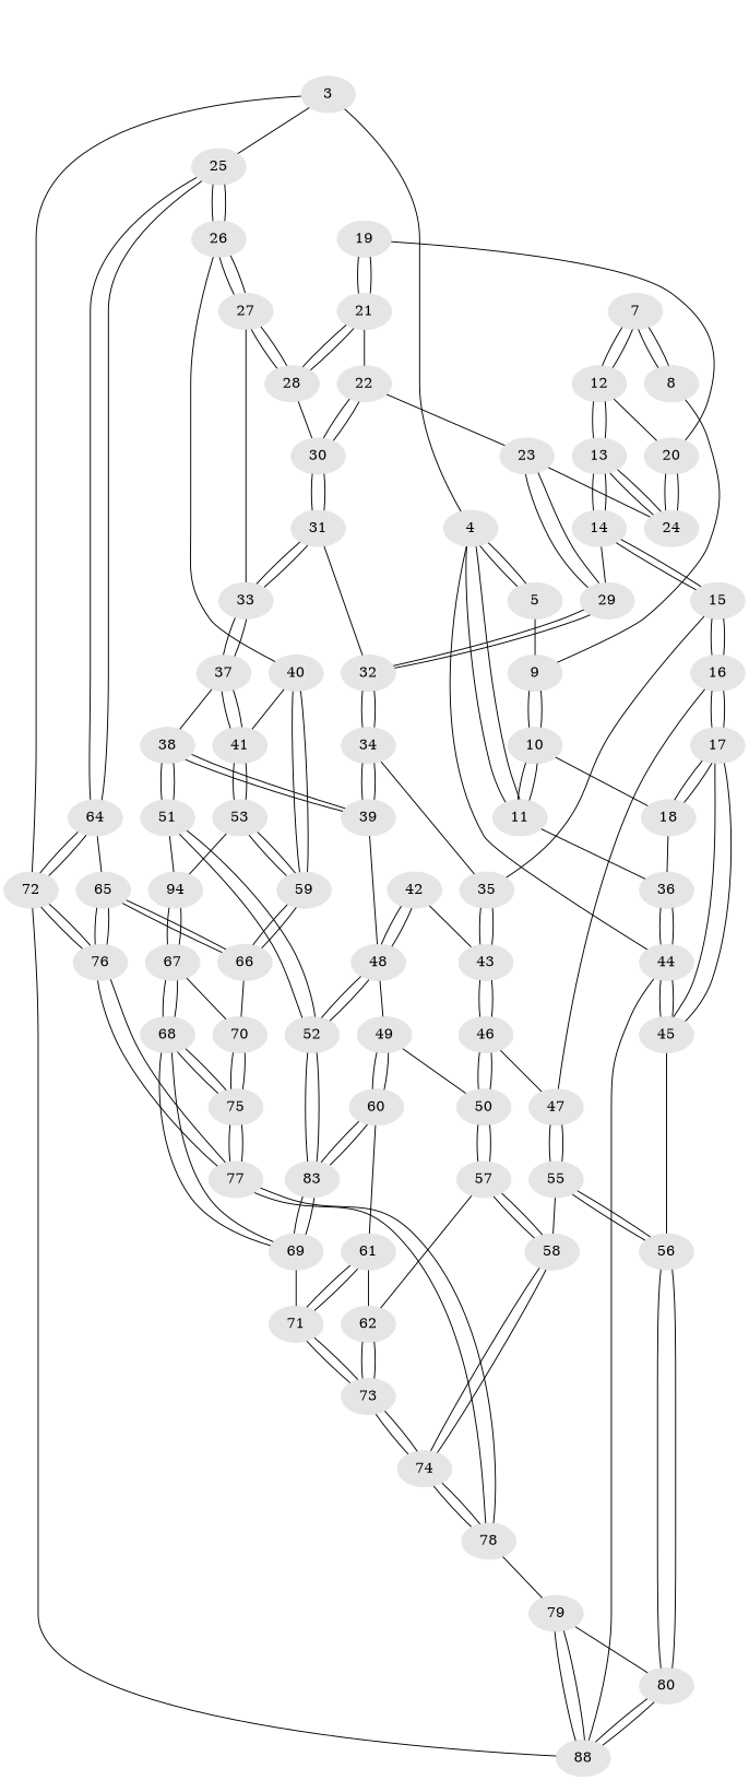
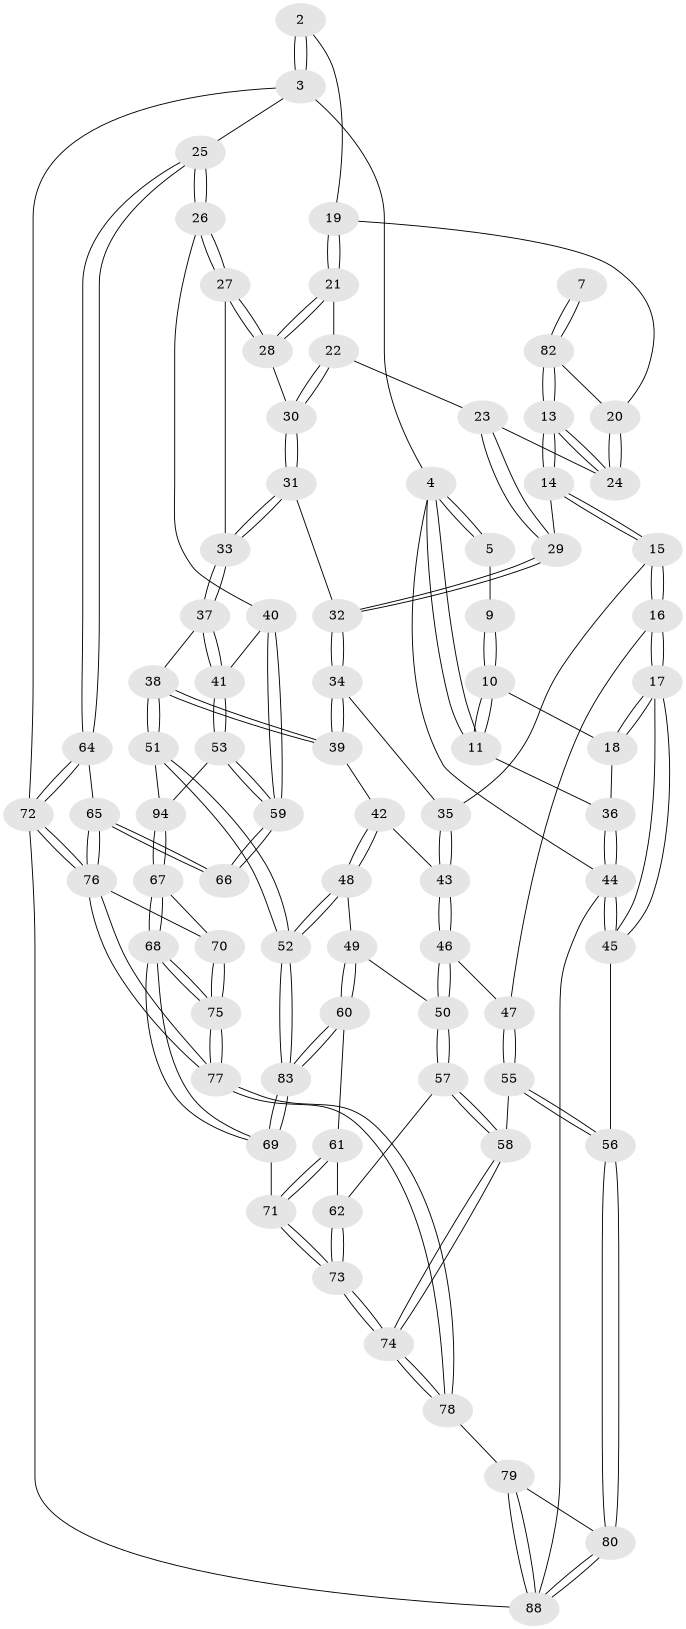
  graph {
    node [color=gray90 style=filled]
+   2
    3
    19
    7
-   8
-   12
+   12 [label=82]
    4
    25
    72
    20
    21
    5
    11
    44
    26
    64
    n17 [label=88]
    76
    9
    36
    45
    10
    13
    18
    14
    24
    15
    29
    16
    35
    32
    17
    47
    43
    55
    56
    22
    28
    23
    30
    31
    27
    40
    65
    33
    41
    59
    37
    34
    39
    38
    42
    46
    51
    53
    52
    n57 [label=94]
    48
    66
    49
    50
    80
    57
    58
    60
    n66 [label=83]
    61
    62
    67
    69
    70
    68
    74
    73
    78
    71
    77
    75
    79
+   2 -- 3
+   2 -- 3
+   2 -- 19
    3 -- 4
    3 -- 25
    3 -- 72
    19 -- 20
    19 -- 21
    19 -- 21
-   7 -- 8
-   7 -- 8
    7 -- 12
    7 -- 12
-   8 -- 9
    12 -- 20
    12 -- 13
    12 -- 13
    4 -- 5
    4 -- 5
    4 -- 11
    4 -- 11
    4 -- 44
    25 -- 26
    25 -- 26
    25 -- 64
    25 -- 64
    72 -- n17
    72 -- 76
    72 -- 76
    20 -- 24
    20 -- 24
    21 -- 22
    21 -- 28
    21 -- 28
    5 -- 9
    11 -- 36
    44 -- n17
    44 -- 45
    44 -- 45
    26 -- 27
    26 -- 27
    26 -- 40
    64 -- 72
    64 -- 72
    64 -- 65
    76 -- 77
    76 -- 77
    9 -- 10
    9 -- 10
    36 -- 44
    36 -- 44
    45 -- 56
    10 -- 11
    10 -- 11
    10 -- 18
    13 -- 14
    13 -- 14
    13 -- 24
    13 -- 24
    18 -- 36
    14 -- 15
    14 -- 15
    14 -- 29
    15 -- 16
    15 -- 16
    15 -- 35
    29 -- 32
    29 -- 32
    16 -- 17
    16 -- 17
    16 -- 47
    35 -- 43
    35 -- 43
    32 -- 34
    32 -- 34
    17 -- 45
    17 -- 45
    17 -- 18
    17 -- 18
    47 -- 55
    47 -- 55
    43 -- 46
    43 -- 46
    55 -- 56
    55 -- 56
    55 -- 58
    56 -- 80
    56 -- 80
    22 -- 23
    22 -- 30
    22 -- 30
    28 -- 30
    23 -- 24
    23 -- 29
    23 -- 29
    30 -- 31
    30 -- 31
    31 -- 32
    31 -- 33
    31 -- 33
    27 -- 28
    27 -- 28
    27 -- 33
    40 -- 41
    40 -- 59
    40 -- 59
    65 -- 76
    65 -- 76
    65 -- 66
    65 -- 66
    33 -- 37
    33 -- 37
    41 -- 53
    41 -- 53
    59 -- 66
    59 -- 66
    37 -- 41
    37 -- 41
    37 -- 38
    34 -- 35
    34 -- 39
    34 -- 39
-   39 -- 48
+   39 -- 42
    38 -- 39
    38 -- 39
    38 -- 51
    38 -- 51
    42 -- 43
    42 -- 48
    42 -- 48
    46 -- 47
    46 -- 50
    46 -- 50
    51 -- 52
    51 -- 52
    51 -- n57
    53 -- 59
    53 -- 59
    53 -- n57
    52 -- n66
    52 -- n66
    n57 -- 67
    n57 -- 67
    48 -- 52
    48 -- 52
    48 -- 49
-   66 -- 70
+   76 -- 70
    49 -- 50
    49 -- 60
    49 -- 60
    50 -- 57
    50 -- 57
    80 -- n17
    80 -- n17
    57 -- 58
    57 -- 58
    57 -- 62
    58 -- 74
    58 -- 74
    60 -- n66
    60 -- n66
    60 -- 61
    n66 -- 69
    n66 -- 69
    61 -- 62
    61 -- 71
    61 -- 71
    62 -- 73
    62 -- 73
    67 -- 70
    67 -- 68
    67 -- 68
    69 -- 71
    70 -- 75
    70 -- 75
    68 -- 69
    68 -- 69
    68 -- 75
    68 -- 75
    74 -- 78
    74 -- 78
    73 -- 74
    73 -- 74
    78 -- 79
    71 -- 73
    71 -- 73
    77 -- 78
    77 -- 78
    75 -- 77
    75 -- 77
    79 -- n17
    79 -- n17
    79 -- 80
  }
